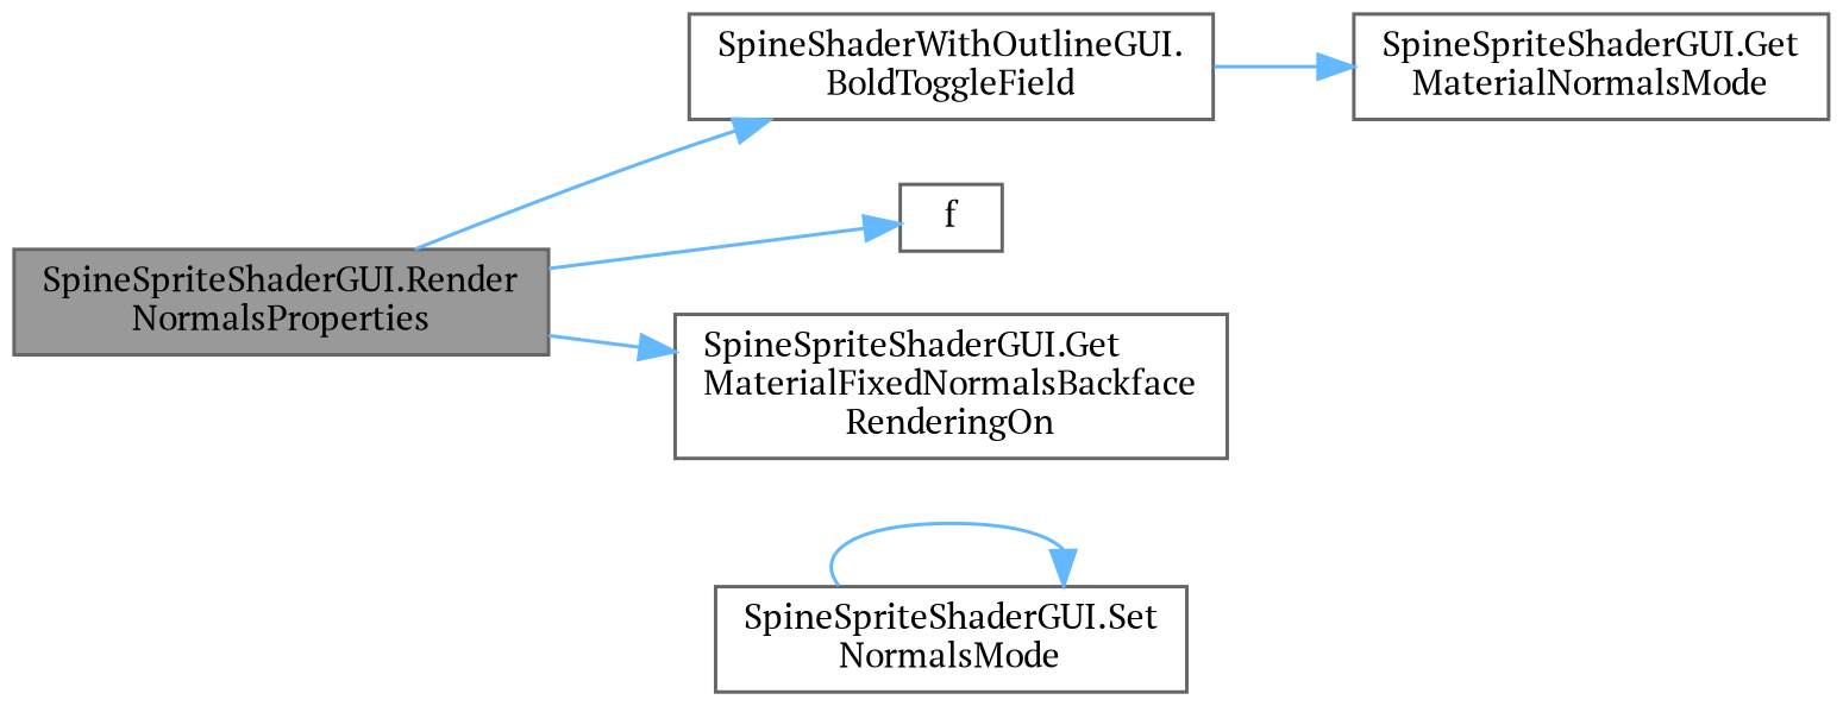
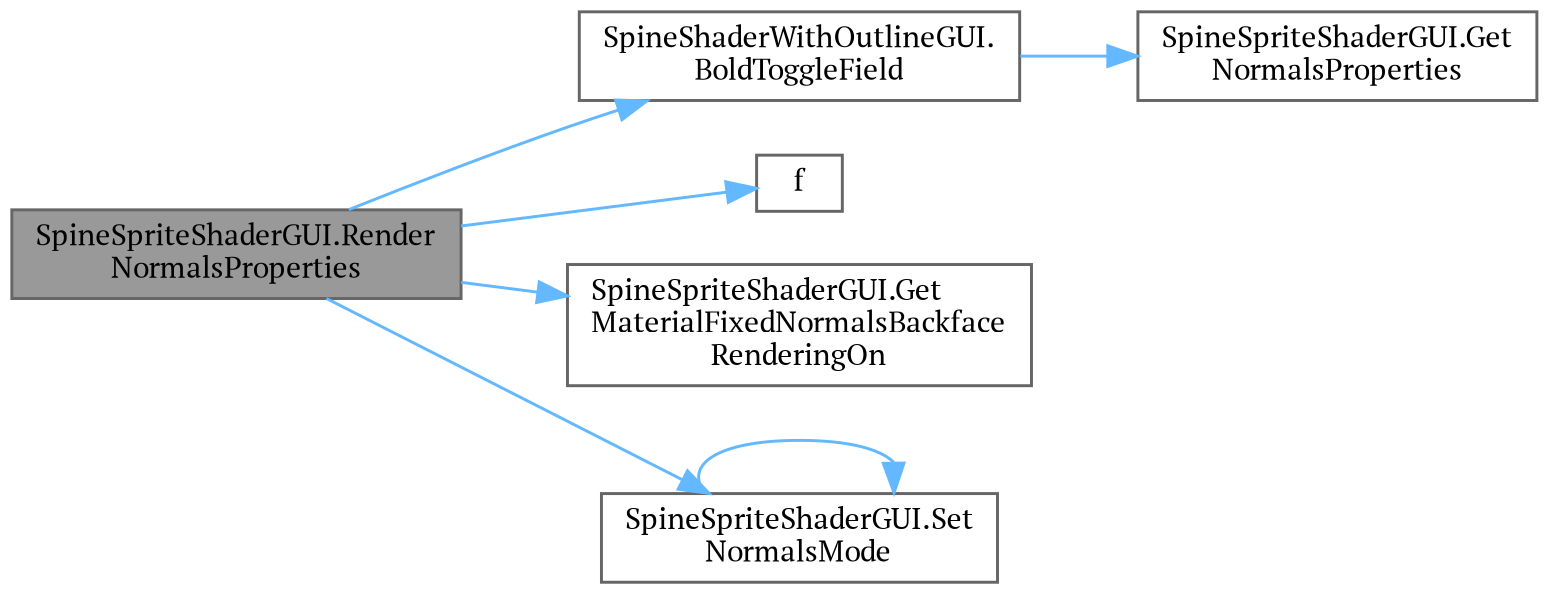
  digraph {
    fontname="PT Serif"
    rankdir=LR
    node [color=grey40 fillcolor=white fontname="PT Serif" fontsize=10 shape=box style=filled]
    edge [color=steelblue1 fontname="PT Serif" fontsize=10 labelfontname=Helvetica labelfontsize=10 style=solid]
    n1 [color=gray40 fillcolor=grey60 fontcolor=black height=0.2 label="SpineSpriteShaderGUI.Render\lNormalsProperties" width=0.4]
    n2 [height=0.2 label="SpineShaderWithOutlineGUI.\lBoldToggleField" width=0.4]
    n3 [height=0.2 label=f width=0.4]
    n4 [height=0.2 label="SpineSpriteShaderGUI.Get\lMaterialFixedNormalsBackface\lRenderingOn" width=0.4]
    n5 [height=0.2 label="SpineSpriteShaderGUI.Set\lNormalsMode" width=0.4]
-   n6 [height=0.2 label="SpineSpriteShaderGUI.Get\lMaterialNormalsMode" width=0.4]
+   n6 [height=0.2 label="SpineSpriteShaderGUI.Get\lNormalsProperties" width=0.4]
    n1 -> n2
    n1 -> n3
    n1 -> n4
+   n1 -> n5
    n2 -> n6
    n5 -> n5
  }
